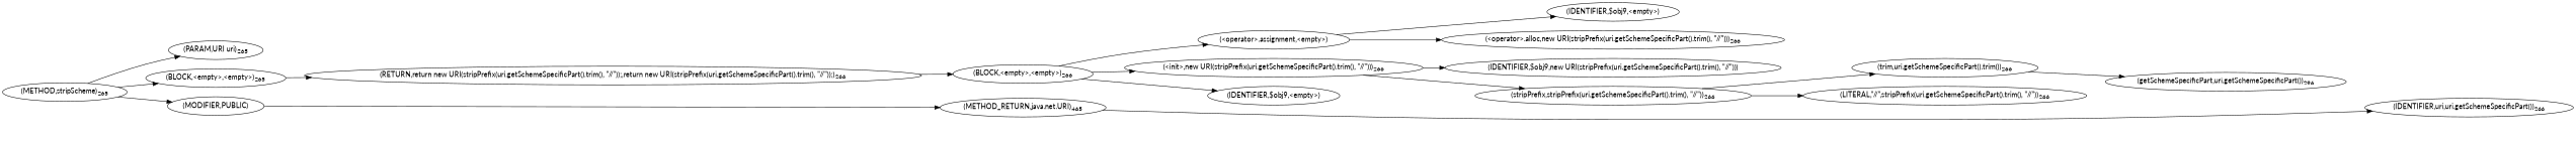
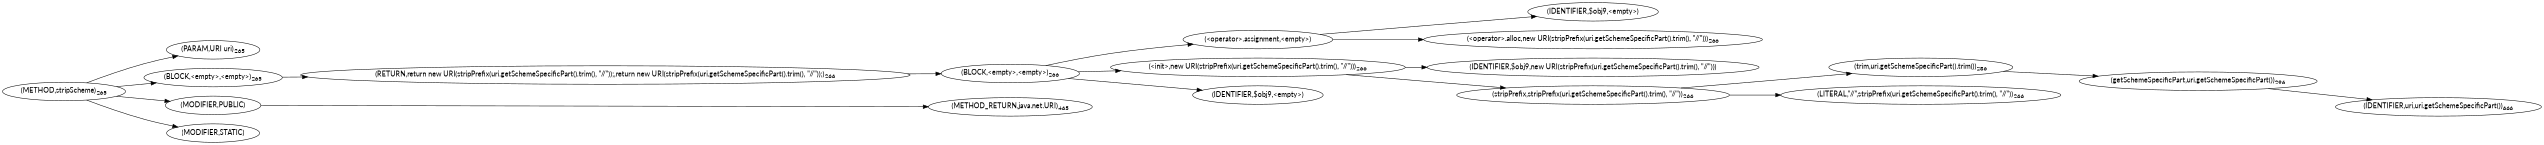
  digraph {
    fontname=Lato
    rankdir=LR
    node [fontname=Lato]
    edge [fontname=Lato]
    n1 [label=<(METHOD,stripScheme)<SUB>265</SUB>>]
    n2 [label=<(PARAM,URI uri)<SUB>265</SUB>>]
    n3 [label=<(BLOCK,&lt;empty&gt;,&lt;empty&gt;)<SUB>265</SUB>>]
    n4 [label=<(MODIFIER,PUBLIC)>]
+   n5 [label=<(MODIFIER,STATIC)>]
    n6 [label=<(RETURN,return new URI(stripPrefix(uri.getSchemeSpecificPart().trim(), &quot;//&quot;));,return new URI(stripPrefix(uri.getSchemeSpecificPart().trim(), &quot;//&quot;));)<SUB>266</SUB>>]
    n7 [label=<(METHOD_RETURN,java.net.URI)<SUB>465</SUB>>]
    n8 [label=<(BLOCK,&lt;empty&gt;,&lt;empty&gt;)<SUB>266</SUB>>]
    n9 [label=<(&lt;operator&gt;.assignment,&lt;empty&gt;)>]
    n10 [label=<(&lt;init&gt;,new URI(stripPrefix(uri.getSchemeSpecificPart().trim(), &quot;//&quot;)))<SUB>266</SUB>>]
    n11 [label=<(IDENTIFIER,$obj9,&lt;empty&gt;)>]
    n12 [label=<(IDENTIFIER,$obj9,&lt;empty&gt;)>]
    n13 [label=<(&lt;operator&gt;.alloc,new URI(stripPrefix(uri.getSchemeSpecificPart().trim(), &quot;//&quot;)))<SUB>266</SUB>>]
    n14 [label=<(IDENTIFIER,$obj9,new URI(stripPrefix(uri.getSchemeSpecificPart().trim(), &quot;//&quot;)))>]
    n15 [label=<(stripPrefix,stripPrefix(uri.getSchemeSpecificPart().trim(), &quot;//&quot;))<SUB>266</SUB>>]
-   n16 [label=<(trim,uri.getSchemeSpecificPart().trim())<SUB>266</SUB>>]
+   n16 [label=<(trim,uri.getSchemeSpecificPart().trim())<SUB>286</SUB>>]
    n17 [label=<(LITERAL,&quot;//&quot;,stripPrefix(uri.getSchemeSpecificPart().trim(), &quot;//&quot;))<SUB>266</SUB>>]
    n18 [label=<(getSchemeSpecificPart,uri.getSchemeSpecificPart())<SUB>296</SUB>>]
-   n19 [label=<(IDENTIFIER,uri,uri.getSchemeSpecificPart())<SUB>266</SUB>>]
+   n19 [label=<(IDENTIFIER,uri,uri.getSchemeSpecificPart())<SUB>666</SUB>>]
    n1 -> n2
    n1 -> n3
    n1 -> n4
+   n1 -> n5
    n3 -> n6
    n4 -> n7
    n6 -> n8
    n8 -> n9
    n8 -> n10
    n8 -> n11
    n9 -> n12
    n9 -> n13
    n10 -> n14
    n10 -> n15
    n15 -> n16
    n15 -> n17
    n16 -> n18
-   n7 -> n19
+   n18 -> n19
  }
